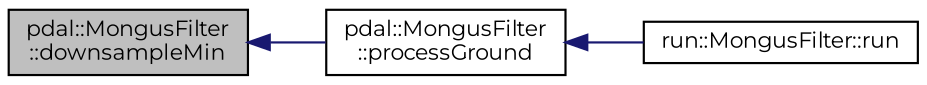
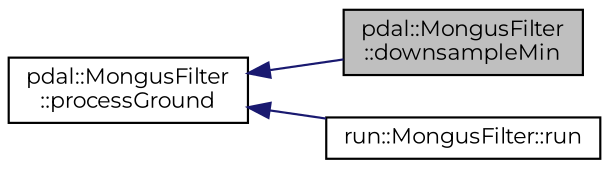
  digraph {
    fontname=Montserrat
    rankdir=LR
    node [color=black fillcolor=white fontname=Montserrat fontsize=10 shape=record style=filled]
    edge [color=midnightblue dir=back fontname=Montserrat fontsize=10 labelfontname=Helvetica labelfontsize=10 style=solid]
    n1 [fillcolor=grey75 fontcolor=black height=0.2 label="pdal::MongusFilter\l::downsampleMin" width=0.4]
    n2 [height=0.2 label="pdal::MongusFilter\l::processGround" width=0.4]
    n3 [height=0.2 label="run::MongusFilter::run" width=0.4]
-   n1 -> n2
+   n2 -> n1
    n2 -> n3
  }
